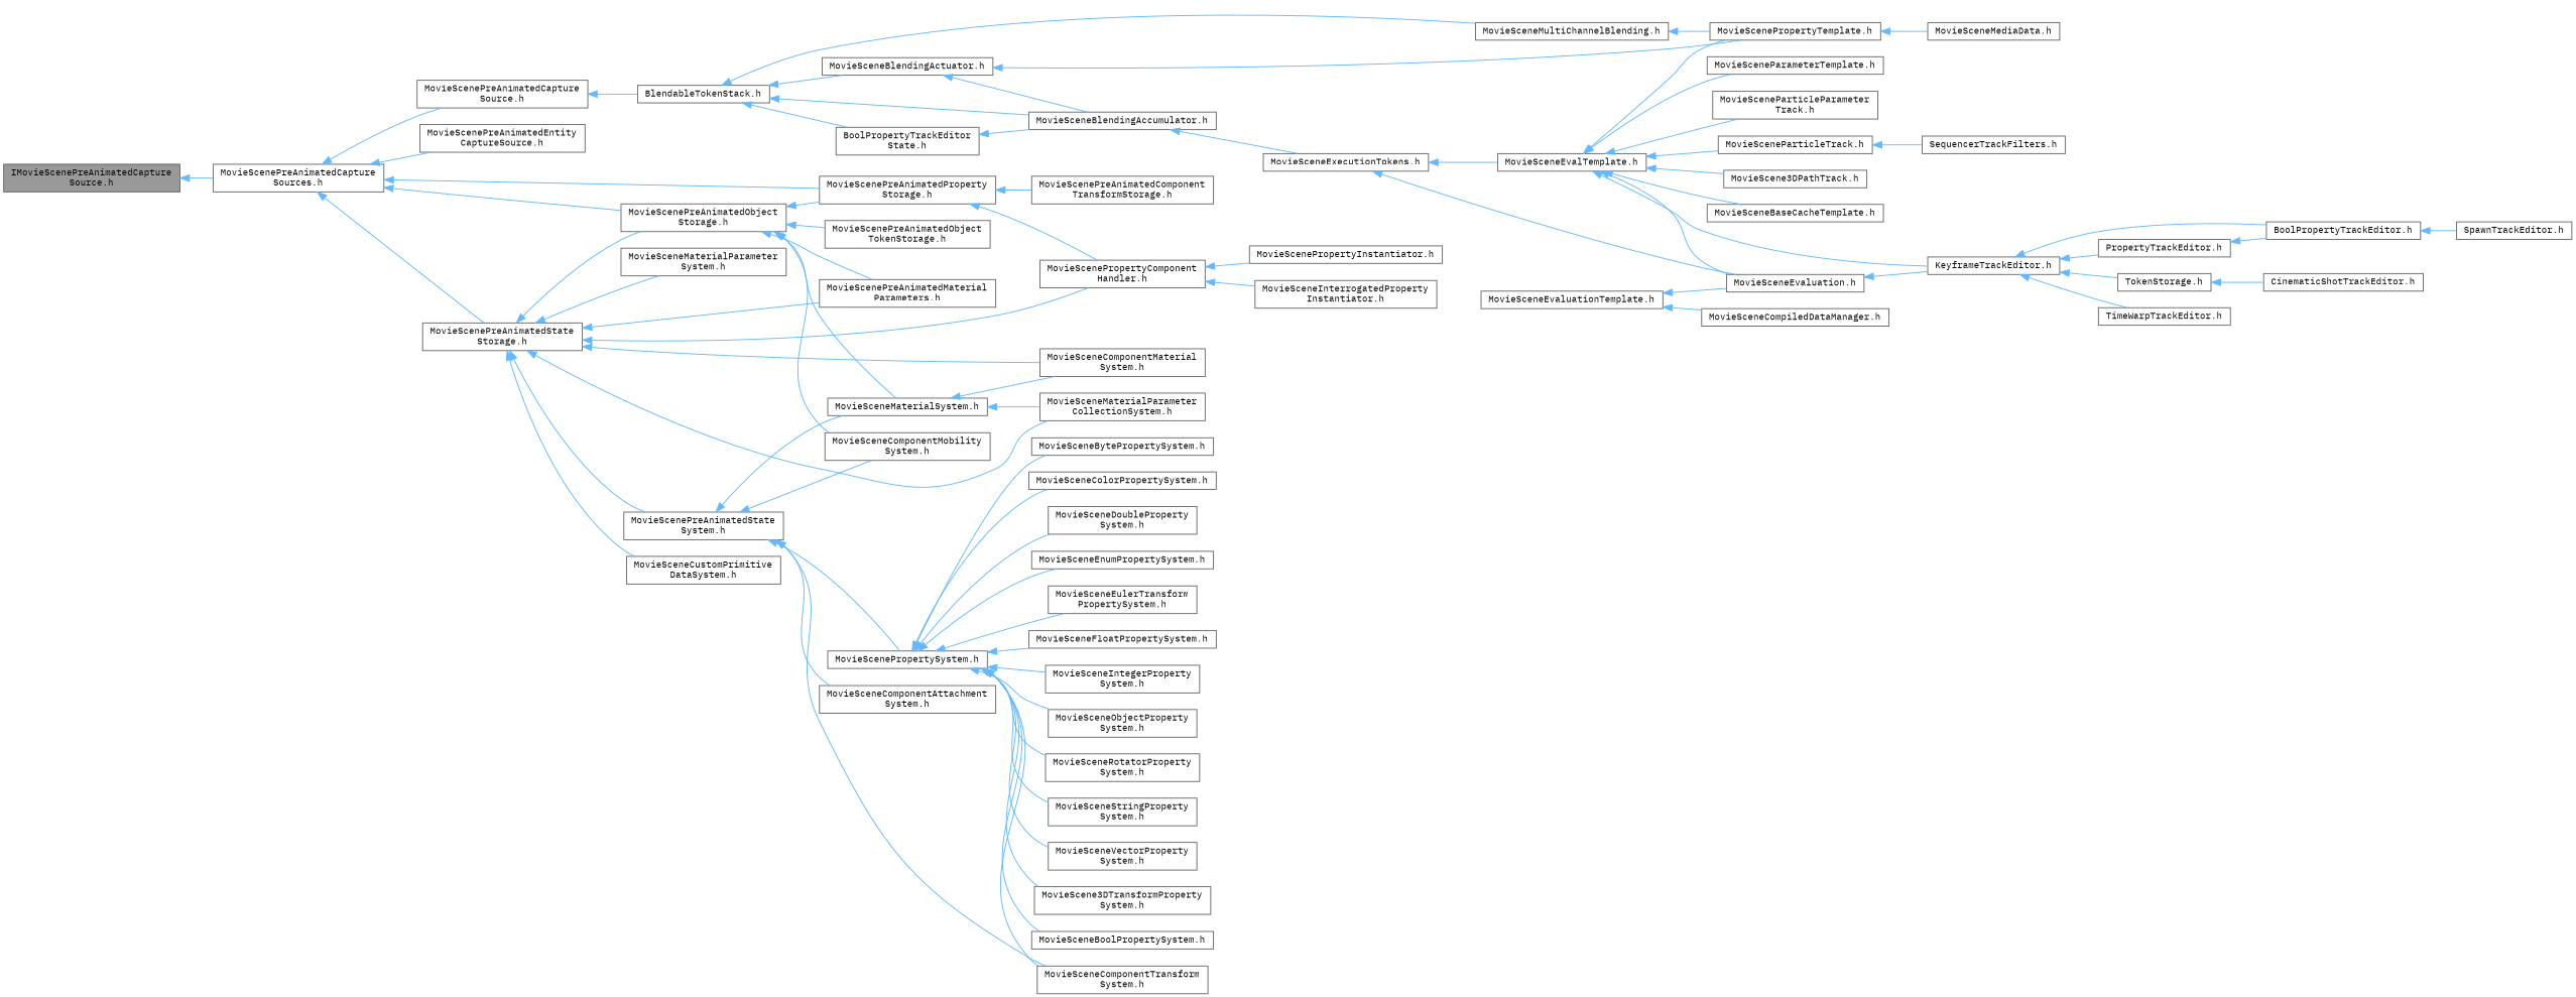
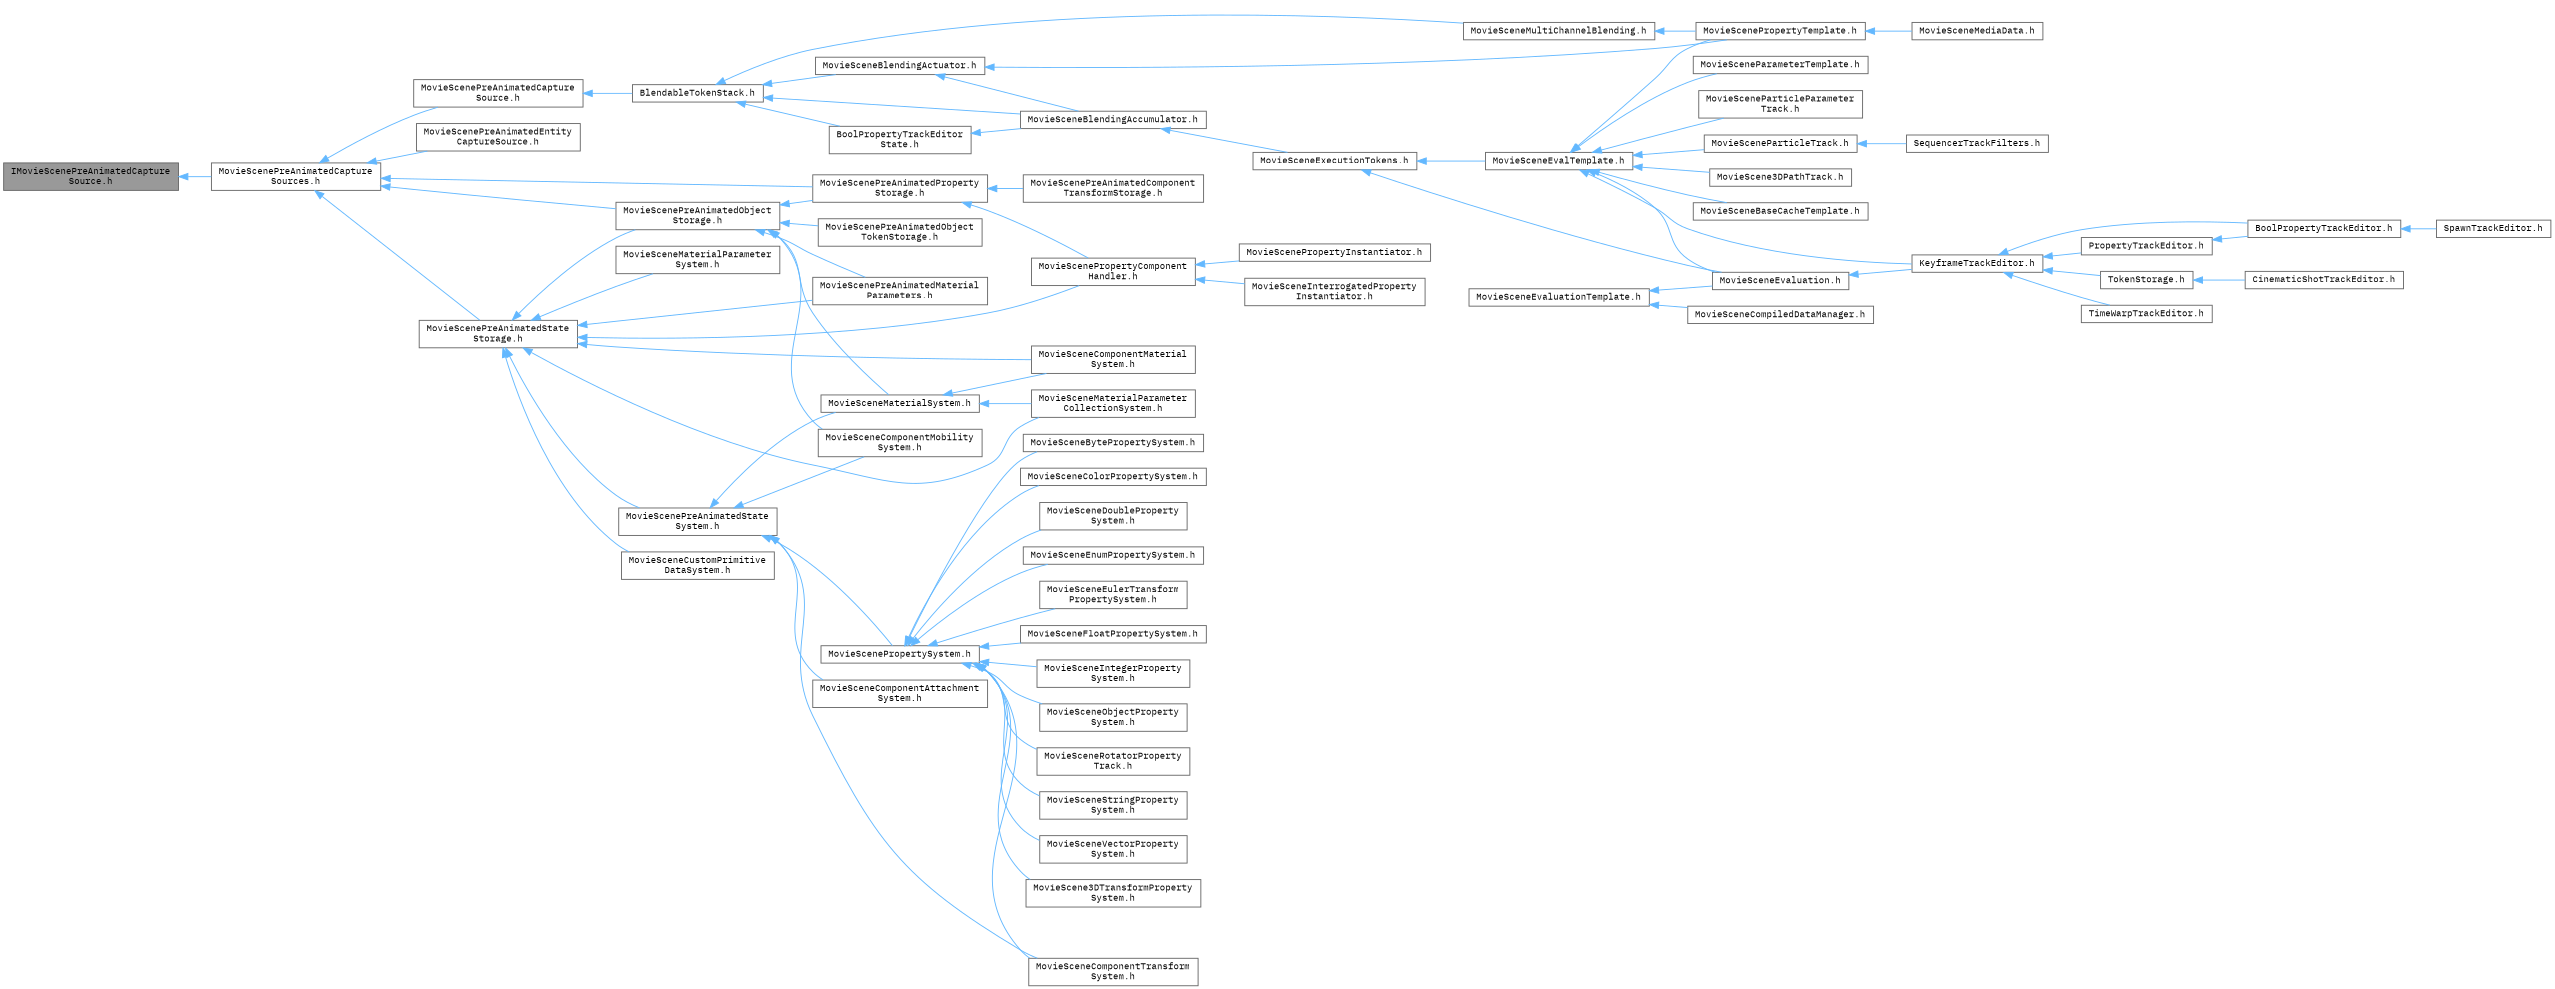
  digraph {
    fontname="IBM Plex Mono"
    rankdir=LR
    node [color=grey40 fillcolor=white fontname="IBM Plex Mono" fontsize=10 shape=box style=filled]
    edge [color=steelblue1 dir=back fontname="IBM Plex Mono" fontsize=10 labelfontname=Helvetica labelfontsize=10 style=solid]
    n1 [color=gray40 fillcolor=grey60 fontcolor=black height=0.2 label="IMovieScenePreAnimatedCapture\lSource.h" width=0.4]
    n2 [height=0.2 label="MovieScenePreAnimatedCapture\lSources.h" width=0.4]
    n3 [height=0.2 label="MovieScenePreAnimatedCapture\lSource.h" width=0.4]
    n4 [height=0.2 label="MovieScenePreAnimatedEntity\lCaptureSource.h" width=0.4]
    n5 [height=0.2 label="MovieScenePreAnimatedObject\lStorage.h" width=0.4]
    n6 [height=0.2 label="MovieScenePreAnimatedProperty\lStorage.h" width=0.4]
    n7 [height=0.2 label="MovieScenePreAnimatedState\lStorage.h" width=0.4]
    n8 [height=0.2 label="BlendableTokenStack.h" width=0.4]
    n9 [height=0.2 label="MovieSceneComponentMobility\lSystem.h" width=0.4]
    n10 [height=0.2 label="MovieSceneMaterialSystem.h" width=0.4]
    n11 [height=0.2 label="MovieScenePreAnimatedMaterial\lParameters.h" width=0.4]
    n12 [height=0.2 label="MovieScenePreAnimatedObject\lTokenStorage.h" width=0.4]
    n13 [height=0.2 label="MovieScenePreAnimatedComponent\lTransformStorage.h" width=0.4]
    n14 [height=0.2 label="MovieScenePropertyComponent\lHandler.h" width=0.4]
    n15 [height=0.2 label="MovieSceneComponentMaterial\lSystem.h" width=0.4]
    n16 [height=0.2 label="MovieSceneMaterialParameter\lCollectionSystem.h" width=0.4]
    n17 [height=0.2 label="MovieSceneCustomPrimitive\lDataSystem.h" width=0.4]
    n18 [height=0.2 label="MovieSceneMaterialParameter\lSystem.h" width=0.4]
    n19 [height=0.2 label="MovieScenePreAnimatedState\lSystem.h" width=0.4]
    n20 [height=0.2 label="BoolPropertyTrackEditor\lState.h" width=0.4]
    n21 [height=0.2 label="MovieSceneBlendingAccumulator.h" width=0.4]
    n22 [height=0.2 label="MovieSceneBlendingActuator.h" width=0.4]
    n23 [height=0.2 label="MovieSceneMultiChannelBlending.h" width=0.4]
    n24 [height=0.2 label="MovieSceneExecutionTokens.h" width=0.4]
    n25 [height=0.2 label="MovieScenePropertyTemplate.h" width=0.4]
    n26 [height=0.2 label="MovieSceneEvalTemplate.h" width=0.4]
    n27 [height=0.2 label="MovieSceneEvaluation.h" width=0.4]
    n28 [height=0.2 label="KeyframeTrackEditor.h" width=0.4]
    n29 [height=0.2 label="MovieScene3DPathTrack.h" width=0.4]
    n30 [height=0.2 label="MovieSceneBaseCacheTemplate.h" width=0.4]
    n31 [height=0.2 label="MovieSceneParameterTemplate.h" width=0.4]
    n32 [height=0.2 label="MovieSceneParticleParameter\lTrack.h" width=0.4]
    n33 [height=0.2 label="MovieSceneParticleTrack.h" width=0.4]
    n34 [height=0.2 label="BoolPropertyTrackEditor.h" width=0.4]
    n35 [height=0.2 label="PropertyTrackEditor.h" width=0.4]
    n36 [height=0.2 label="TokenStorage.h" width=0.4]
    n37 [height=0.2 label="TimeWarpTrackEditor.h" width=0.4]
    n38 [height=0.2 label="SequencerTrackFilters.h" width=0.4]
    n39 [height=0.2 label="MovieSceneMediaData.h" width=0.4]
    n40 [height=0.2 label="SpawnTrackEditor.h" width=0.4]
    n41 [height=0.2 label="CinematicShotTrackEditor.h" width=0.4]
    n42 [height=0.2 label="MovieSceneEvaluationTemplate.h" width=0.4]
    n43 [height=0.2 label="MovieSceneCompiledDataManager.h" width=0.4]
    n44 [height=0.2 label="MovieSceneInterrogatedProperty\lInstantiator.h" width=0.4]
    n45 [height=0.2 label="MovieScenePropertyInstantiator.h" width=0.4]
    n46 [height=0.2 label="MovieSceneComponentAttachment\lSystem.h" width=0.4]
    n47 [height=0.2 label="MovieSceneComponentTransform\lSystem.h" width=0.4]
    n48 [height=0.2 label="MovieScenePropertySystem.h" width=0.4]
    n49 [height=0.2 label="MovieScene3DTransformProperty\lSystem.h" width=0.4]
-   n50 [height=0.2 label="MovieSceneBoolPropertySystem.h" width=0.4]
    n51 [height=0.2 label="MovieSceneBytePropertySystem.h" width=0.4]
    n52 [height=0.2 label="MovieSceneColorPropertySystem.h" width=0.4]
    n53 [height=0.2 label="MovieSceneDoubleProperty\lSystem.h" width=0.4]
    n54 [height=0.2 label="MovieSceneEnumPropertySystem.h" width=0.4]
    n55 [height=0.2 label="MovieSceneEulerTransform\lPropertySystem.h" width=0.4]
    n56 [height=0.2 label="MovieSceneFloatPropertySystem.h" width=0.4]
    n57 [height=0.2 label="MovieSceneIntegerProperty\lSystem.h" width=0.4]
    n58 [height=0.2 label="MovieSceneObjectProperty\lSystem.h" width=0.4]
-   n59 [height=0.2 label="MovieSceneRotatorProperty\lSystem.h" width=0.4]
+   n59 [height=0.2 label="MovieSceneRotatorProperty\lTrack.h" width=0.4]
    n60 [height=0.2 label="MovieSceneStringProperty\lSystem.h" width=0.4]
    n61 [height=0.2 label="MovieSceneVectorProperty\lSystem.h" width=0.4]
    n1 -> n2
    n2 -> n3
    n2 -> n4
    n2 -> n5
    n2 -> n6
    n2 -> n7
    n3 -> n8
    n5 -> n6
    n5 -> n9
    n5 -> n10
    n5 -> n11
    n5 -> n12
    n6 -> n13
    n6 -> n14
    n7 -> n5
    n7 -> n11
    n7 -> n14
    n7 -> n15
    n7 -> n16
    n7 -> n17
    n7 -> n18
    n7 -> n19
    n8 -> n20
    n8 -> n21
    n8 -> n22
    n8 -> n23
    n10 -> n15
    n10 -> n16
    n14 -> n44
    n14 -> n45
    n19 -> n9
    n19 -> n10
    n19 -> n46
    n19 -> n47
    n19 -> n48
    n20 -> n21
    n21 -> n24
    n22 -> n21
    n22 -> n25
    n23 -> n25
    n24 -> n26
    n24 -> n27
    n25 -> n39
    n26 -> n25
    n26 -> n27
    n26 -> n28
    n26 -> n29
    n26 -> n30
    n26 -> n31
    n26 -> n32
    n26 -> n33
    n27 -> n28
    n28 -> n34
    n28 -> n35
    n28 -> n36
    n28 -> n37
    n33 -> n38
    n34 -> n40
    n35 -> n34
    n36 -> n41
    n42 -> n27
    n42 -> n43
    n48 -> n47
    n48 -> n49
-   n48 -> n50
    n48 -> n51
    n48 -> n52
    n48 -> n53
    n48 -> n54
    n48 -> n55
    n48 -> n56
    n48 -> n57
    n48 -> n58
    n48 -> n59
    n48 -> n60
    n48 -> n61
  }
